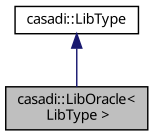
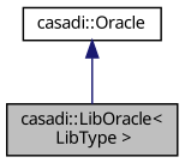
  digraph {
    node [color=black fontname="FreeSans.ttf" fontsize=10 shape=record style=filled]
    n1 [fillcolor=grey75 fontcolor=black height=0.2 label="casadi::LibOracle\<\l LibType \>" width=0.4]
-   n2 [fillcolor=white height=0.2 label="casadi::LibType" width=0.4]
+   n2 [fillcolor=white height=0.2 label="casadi::Oracle" width=0.4]
    n2 -> n1 [color=midnightblue dir=back fontname="FreeSans.ttf" fontsize=10 labelfontname="FreeSans.ttf" labelfontsize=10 style=solid]
  }
